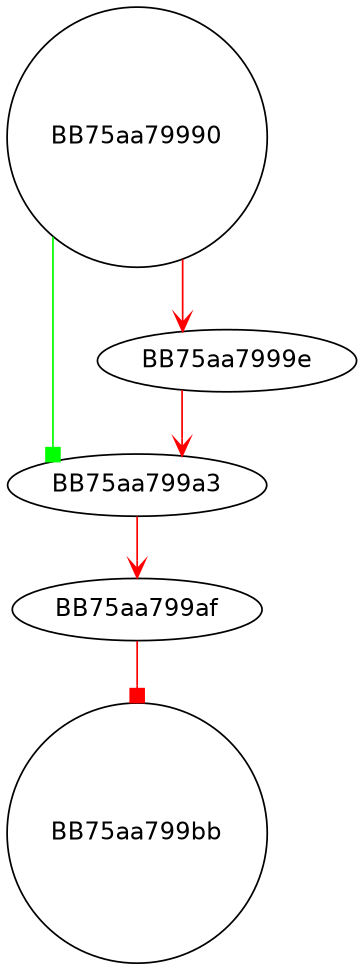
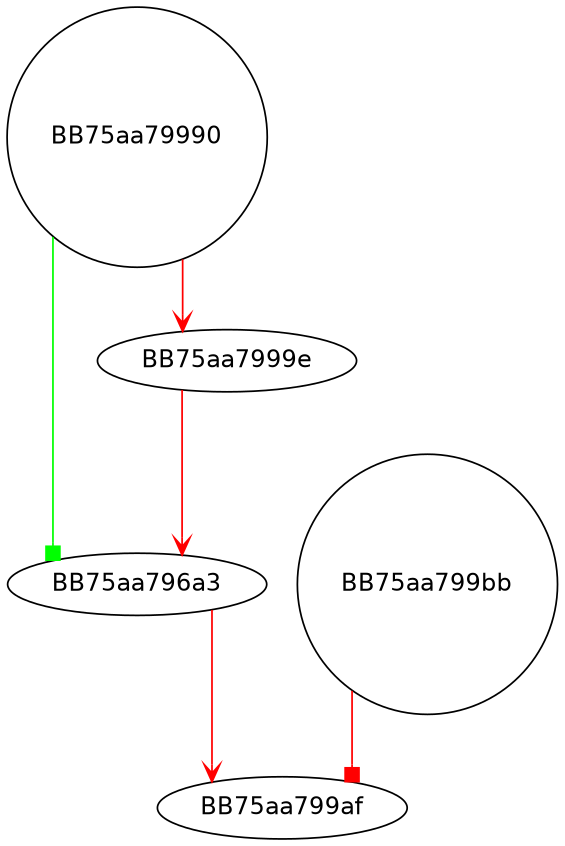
  digraph {
    fontname="DejaVu Sans"
    splines=ortho
    node [fontname="DejaVu Sans" shape=ellipse]
    edge [arrowhead=vee color=red fontname="DejaVu Sans"]
    BB75aa79990 [shape=circle]
-   BB75aa799a3
+   BB75aa799a3 [label=BB75aa796a3]
    BB75aa7999e
    BB75aa799af
    BB75aa799bb [shape=circle]
    BB75aa79990 -> BB75aa799a3 [arrowhead=box color=green]
    BB75aa79990 -> BB75aa7999e
    BB75aa799a3 -> BB75aa799af
    BB75aa7999e -> BB75aa799a3
-   BB75aa799af -> BB75aa799bb [arrowhead=box]
+   BB75aa799bb -> BB75aa799af [arrowhead=box]
  }
